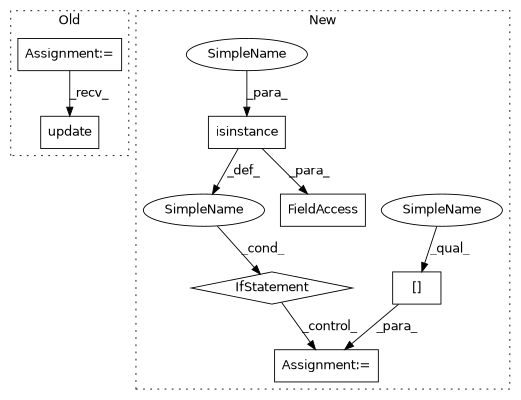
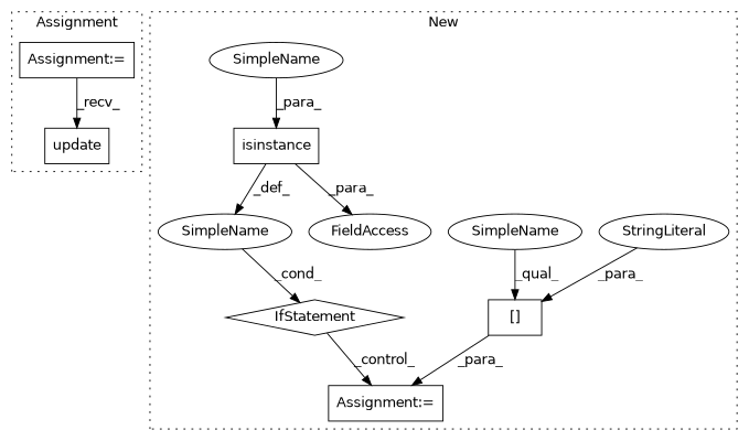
  digraph {
    fontname="DejaVu Sans"
    node [a=42 fontname="DejaVu Sans" l=1 shape=box]
    edge [fontname="DejaVu Sans"]
    n1 [a=32 l="7,1" label=update s="12774,12889"]
    n2 [a=7 label="Assignment:=" s=12745]
    n3 [a=32 l="11,1" label=isinstance s="12286,12310"]
    n4 [a=25 l="4,2" label=IfStatement s="12282,12311" shape=diamond]
    n5 [a=7 label="Assignment:=" s=12329]
    n6 [label=SimpleName shape=ellipse l=""]
    n7 [a=2 l="9,1" label="[]" s="12330,12348"]
-   n8 [a=22 l=4 label=FieldAccess s=12306]
+   n8 [a=22 l=4 label=FieldAccess s=12306 shape=ellipse]
+   n9 [a=45 l=9 label=StringLiteral s=12339 shape=ellipse]
    n10 [l=8 label=SimpleName s=12330 shape=ellipse]
    n11 [l=8 label=SimpleName s=12297 shape=ellipse]
    subgraph cluster_1 {
-     label=Old
+     label=Assignment
      style=dotted
      n1
      n2
    }
    subgraph cluster_2 {
      label=New
      style=dotted
      n3
      n4
      n5
      n6
      n7
      n8
+     n9
      n10
      n11
    }
    n2 -> n1 [label=_recv_]
    n3 -> n6 [label=_def_]
    n3 -> n8 [label=_para_]
    n4 -> n5 [label=_control_]
    n6 -> n4 [label=_cond_]
    n7 -> n5 [label=_para_]
+   n9 -> n7 [label=_para_]
    n10 -> n7 [label=_qual_]
    n11 -> n3 [label=_para_]
  }
